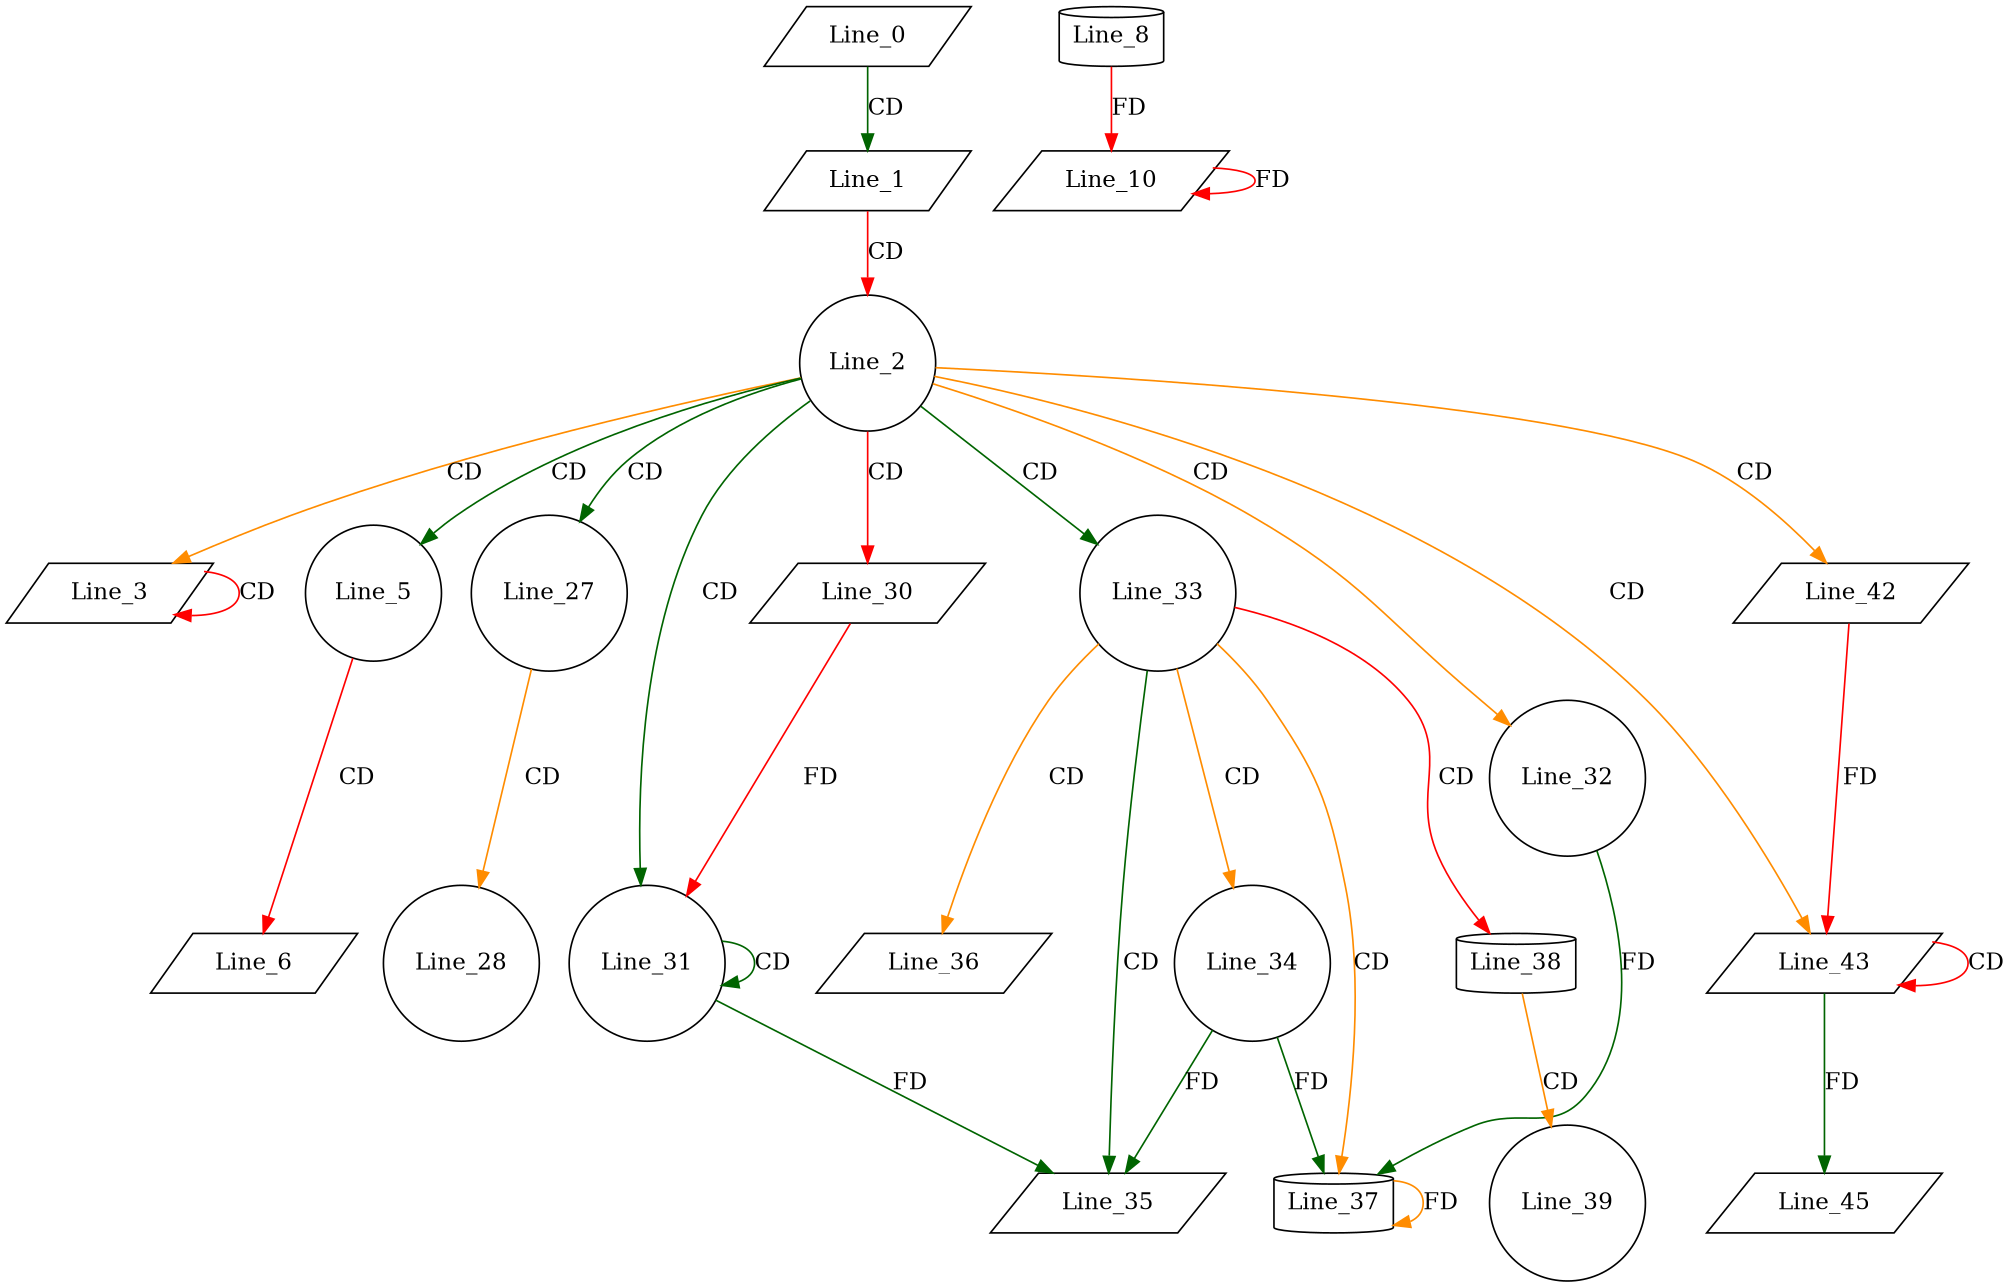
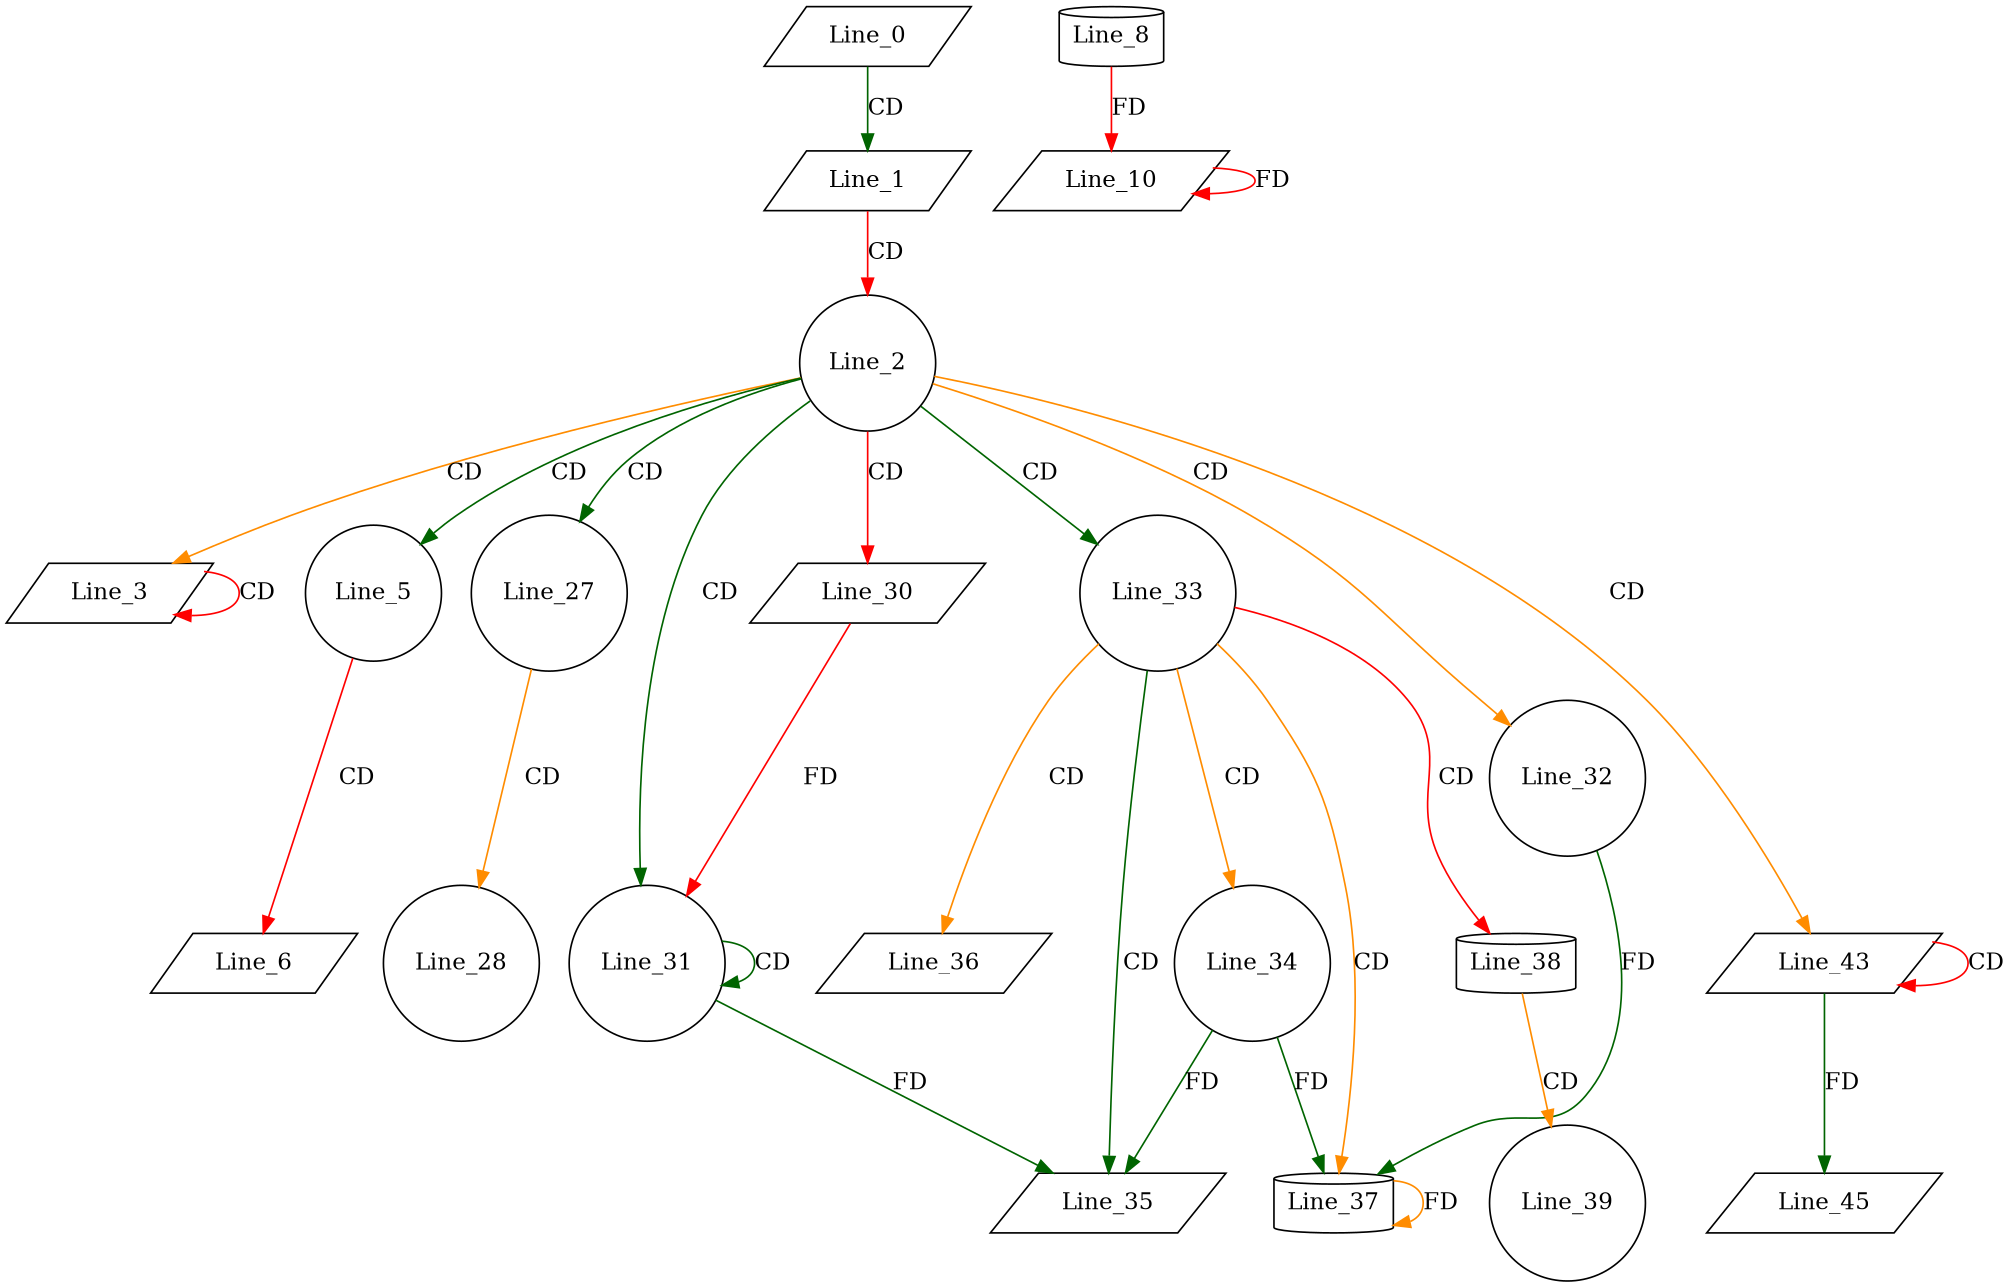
  digraph {
    node [shape=parallelogram]
    edge [color=darkgreen]
    Line_0
    Line_1
    Line_2 [shape=circle]
    Line_3
    Line_5 [shape=circle]
    Line_27 [shape=circle]
    Line_30
    Line_31 [shape=circle]
    Line_32 [shape=circle]
    Line_33 [shape=circle]
-   Line_42
    Line_43
    Line_6
    Line_8 [shape=cylinder]
    Line_10
    Line_28 [shape=circle]
    Line_35
    Line_37 [shape=cylinder]
    Line_34 [shape=circle]
    Line_36
    Line_38 [shape=cylinder]
    Line_45
    Line_39 [shape=circle]
    Line_0 -> Line_1 [label=CD]
    Line_1 -> Line_2 [color=red label=CD]
    Line_2 -> Line_3 [color=darkorange label=CD]
    Line_2 -> Line_5 [label=CD]
    Line_2 -> Line_27 [label=CD]
    Line_2 -> Line_30 [color=red label=CD]
    Line_2 -> Line_31 [label=CD]
    Line_2 -> Line_32 [color=darkorange label=CD]
    Line_2 -> Line_33 [label=CD]
-   Line_2 -> Line_42 [color=darkorange label=CD]
    Line_2 -> Line_43 [color=darkorange label=CD]
    Line_3 -> Line_3 [color=red label=CD]
    Line_5 -> Line_6 [color=red label=CD]
    Line_27 -> Line_28 [color=darkorange label=CD]
    Line_30 -> Line_31 [color=red label=FD]
    Line_31 -> Line_31 [label=CD]
    Line_31 -> Line_35 [label=FD]
    Line_32 -> Line_37 [label=FD]
    Line_33 -> Line_35 [label=CD]
    Line_33 -> Line_37 [color=darkorange label=CD]
    Line_33 -> Line_34 [color=darkorange label=CD]
    Line_33 -> Line_36 [color=darkorange label=CD]
    Line_33 -> Line_38 [color=red label=CD]
-   Line_42 -> Line_43 [color=red label=FD]
    Line_43 -> Line_43 [color=red label=CD]
    Line_43 -> Line_45 [label=FD]
    Line_8 -> Line_10 [color=red label=FD]
    Line_10 -> Line_10 [color=red label=FD]
    Line_37 -> Line_37 [color=darkorange label=FD]
    Line_34 -> Line_35 [label=FD]
    Line_34 -> Line_37 [label=FD]
    Line_38 -> Line_39 [color=darkorange label=CD]
  }
